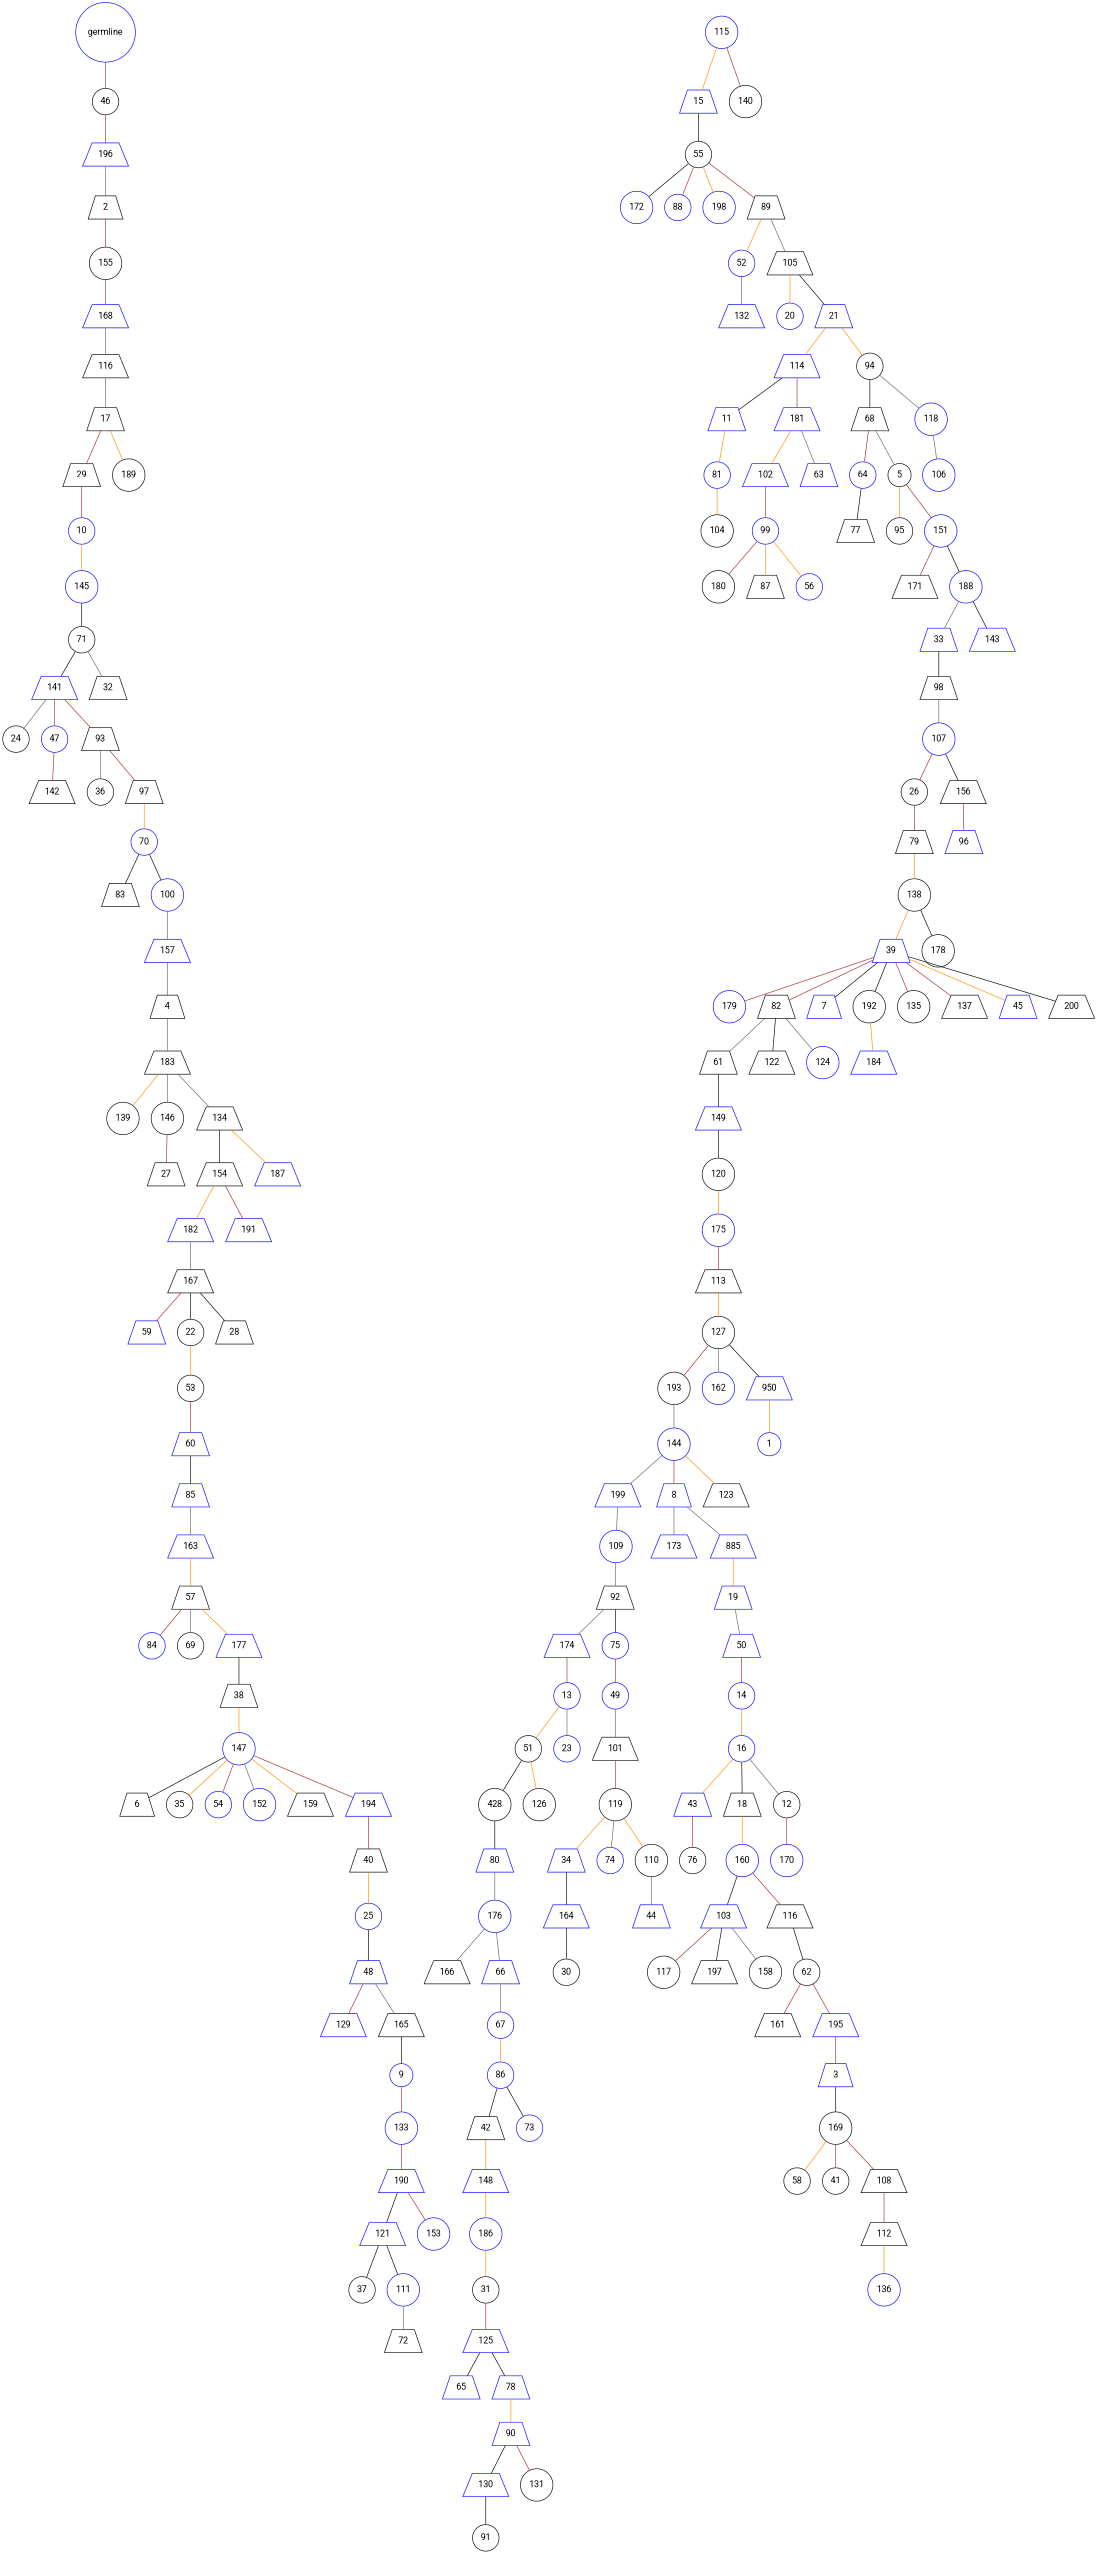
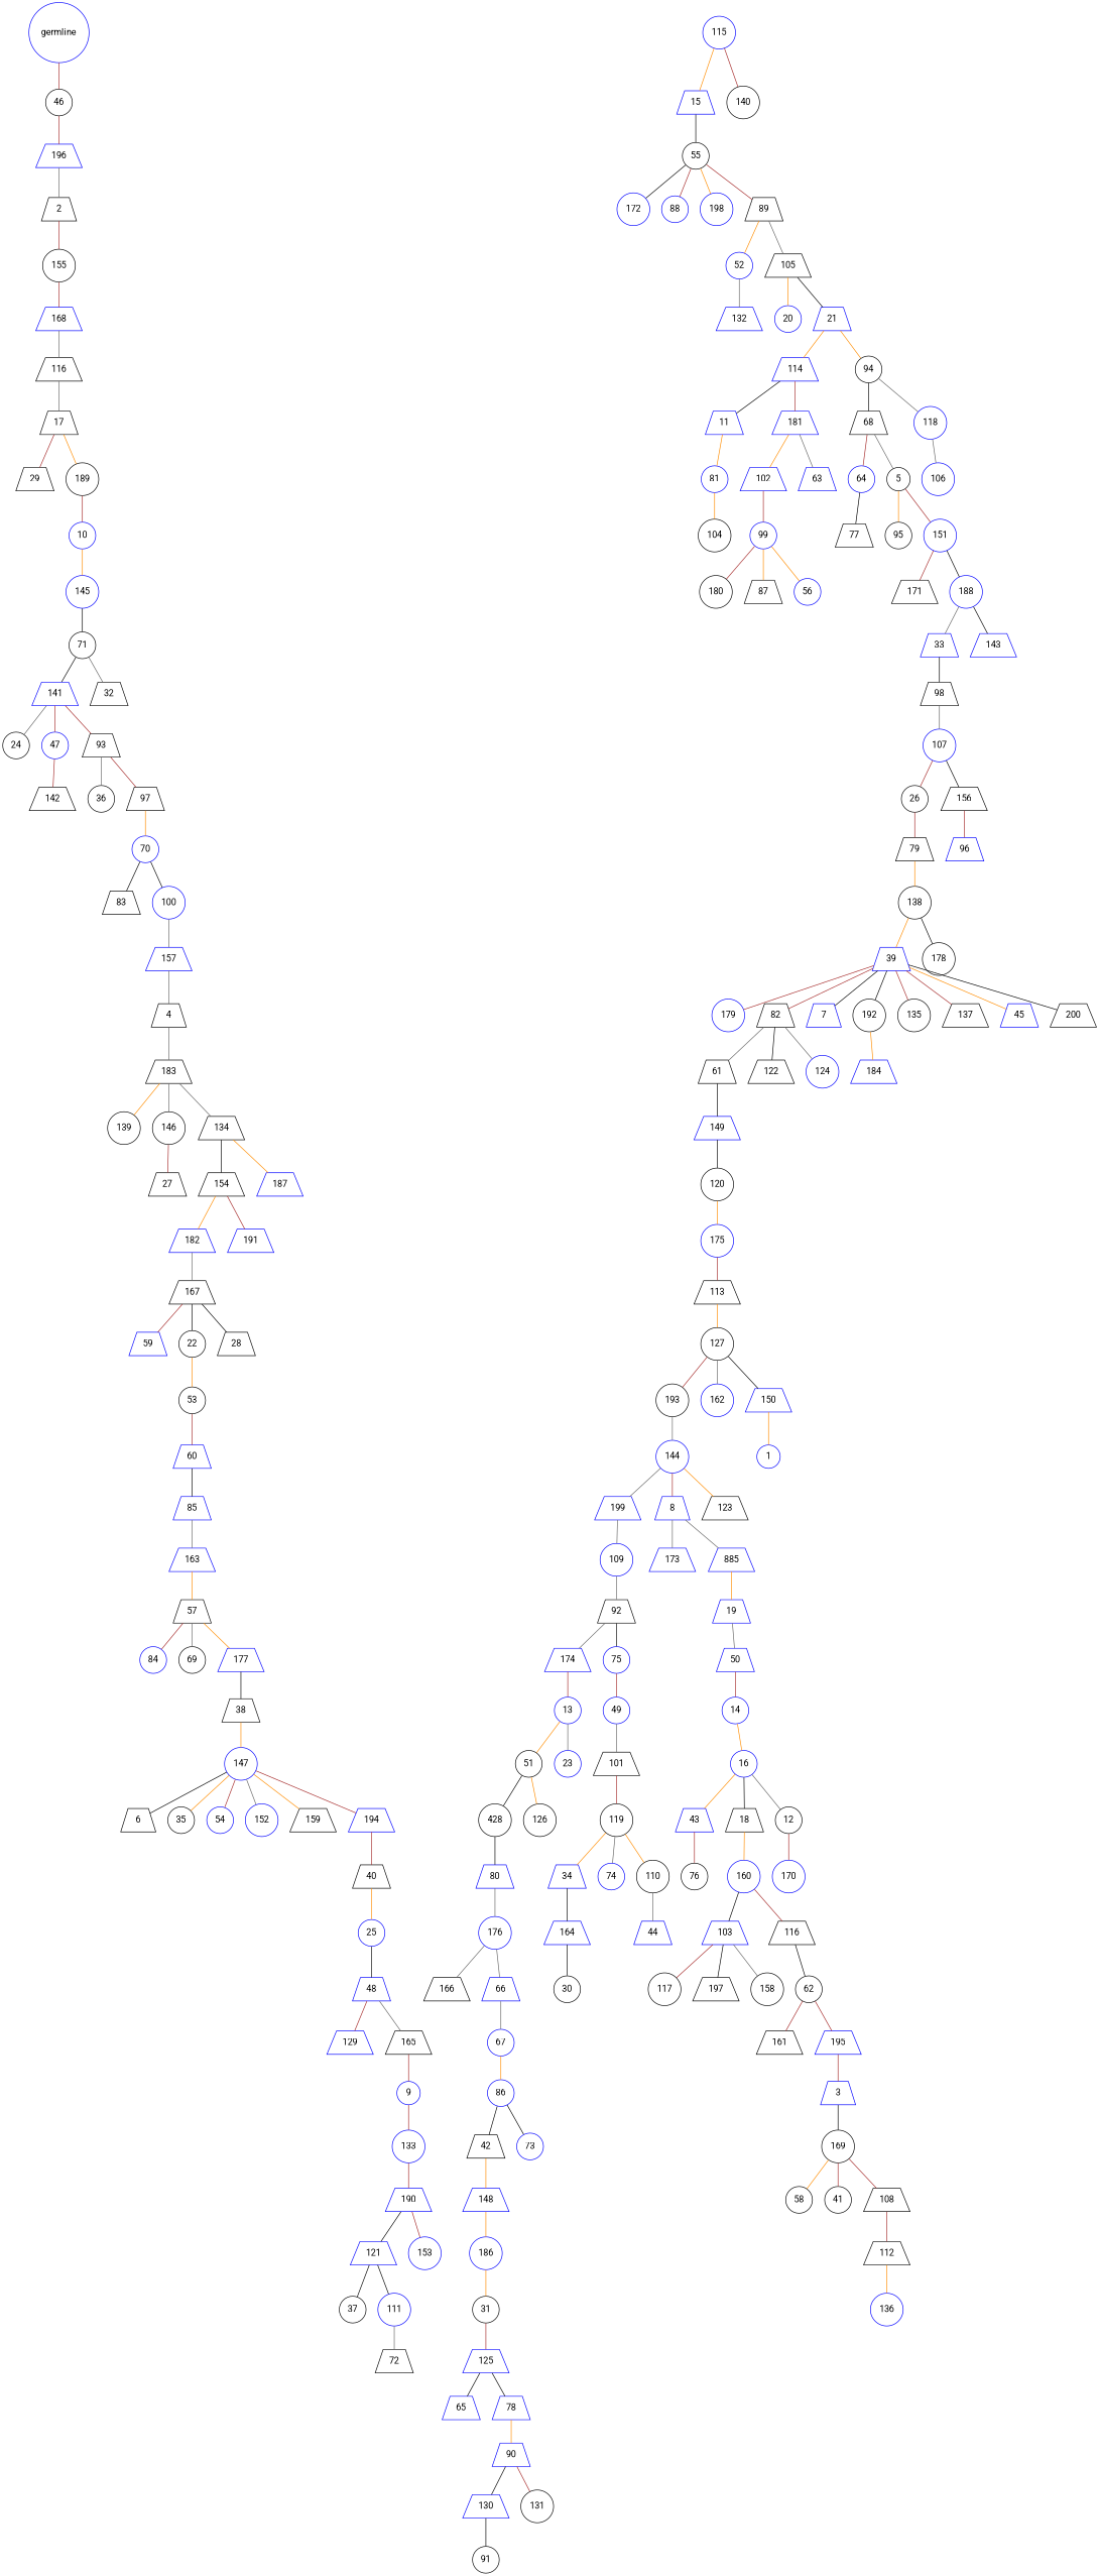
  graph {
    fontname=Roboto
    rankdir=UD
    splines=line
    node [color=blue fontname=Roboto shape=trapezium]
    edge [color=brown fontname=Roboto]
    n1 [label=germline shape=circle]
    n2 [color=black label=46 shape=circle]
    n3 [label=196]
    n4 [color=black label=2]
    n5 [color=black label=155 shape=circle]
    n6 [label=168]
    n7 [color=black label=116]
    n8 [color=black label=17]
    n9 [color=black label=29]
    n10 [color=black label=189 shape=circle]
    n11 [label=10 shape=circle]
    n12 [label=145 shape=circle]
    n13 [color=black label=71 shape=circle]
    n14 [label=141]
    n15 [color=black label=32]
    n16 [color=black label=24 shape=circle]
    n17 [label=47 shape=circle]
    n18 [color=black label=93]
    n19 [color=black label=142]
    n20 [color=black label=36 shape=circle]
    n21 [color=black label=97]
    n22 [label=70 shape=circle]
    n23 [color=black label=83]
    n24 [label=100 shape=circle]
    n25 [label=157]
    n26 [color=black label=4]
    n27 [color=black label=183]
    n28 [color=black label=139 shape=circle]
    n29 [color=black label=146 shape=circle]
    n30 [color=black label=134]
    n31 [color=black label=27]
    n32 [color=black label=154]
    n33 [label=187]
    n34 [label=182]
    n35 [label=191]
    n36 [color=black label=167]
    n37 [label=59]
    n38 [color=black label=22 shape=circle]
    n39 [color=black label=28]
    n40 [color=black label=53 shape=circle]
    n41 [label=60]
    n42 [label=85]
    n43 [label=163]
    n44 [color=black label=57]
    n45 [label=84 shape=circle]
    n46 [color=black label=69 shape=circle]
    n47 [label=177]
    n48 [color=black label=38]
    n49 [label=147 shape=circle]
    n50 [color=black label=6]
    n51 [color=black label=35 shape=circle]
    n52 [label=54 shape=circle]
    n53 [label=152 shape=circle]
    n54 [color=black label=159]
    n55 [label=194]
    n56 [color=black label=40]
    n57 [label=25 shape=circle]
    n58 [label=48]
    n59 [label=129]
    n60 [color=black label=165]
    n61 [label=9 shape=circle]
    n62 [label=133 shape=circle]
    n63 [label=190]
    n64 [label=121]
    n65 [label=153 shape=circle]
    n66 [color=black label=37 shape=circle]
    n67 [label=111 shape=circle]
    n68 [color=black label=72]
    n69 [label=115 shape=circle]
    n70 [label=15]
    n71 [color=black label=140 shape=circle]
    n72 [color=black label=55 shape=circle]
    n73 [label=172 shape=circle]
    n74 [label=88 shape=circle]
    n75 [label=198 shape=circle]
    n76 [color=black label=89]
    n77 [label=52 shape=circle]
    n78 [color=black label=105]
    n79 [label=132]
    n80 [label=20 shape=circle]
    n81 [label=21]
    n82 [label=114]
    n83 [color=black label=94 shape=circle]
    n84 [label=11]
    n85 [label=181]
    n86 [color=black label=68]
    n87 [label=118 shape=circle]
    n88 [label=81 shape=circle]
    n89 [label=102]
    n90 [label=63]
    n91 [color=black label=104 shape=circle]
    n92 [label=99 shape=circle]
    n93 [color=black label=180 shape=circle]
    n94 [color=black label=87]
    n95 [label=56 shape=circle]
    n96 [label=64 shape=circle]
    n97 [color=black label=5 shape=circle]
    n98 [label=106 shape=circle]
    n99 [color=black label=77]
    n100 [color=black label=95 shape=circle]
    n101 [label=151 shape=circle]
    n102 [color=black label=171]
    n103 [label=188 shape=circle]
    n104 [label=33]
    n105 [label=143]
    n106 [color=black label=98]
    n107 [label=107 shape=circle]
    n108 [color=black label=26 shape=circle]
    n109 [color=black label=156]
    n110 [color=black label=79]
    n111 [label=96]
    n112 [color=black label=138 shape=circle]
    n113 [label=39]
    n114 [color=black label=178 shape=circle]
    n115 [label=179 shape=circle]
    n116 [color=black label=82]
    n117 [label=7]
    n118 [color=black label=192 shape=circle]
    n119 [color=black label=135 shape=circle]
    n120 [color=black label=137]
    n121 [label=45]
    n122 [color=black label=200]
    n123 [color=black label=61]
    n124 [color=black label=122]
    n125 [label=124 shape=circle]
    n126 [label=184]
    n127 [label=149]
    n128 [color=black label=120 shape=circle]
    n129 [label=175 shape=circle]
    n130 [color=black label=113]
    n131 [color=black label=127 shape=circle]
    n132 [color=black label=193 shape=circle]
    n133 [label=162 shape=circle]
-   n134 [label=950]
+   n134 [label=150]
    n135 [label=144 shape=circle]
    n136 [label=1 shape=circle]
    n137 [label=199]
    n138 [label=8]
    n139 [color=black label=123]
    n140 [label=109 shape=circle]
    n141 [label=173]
    n142 [label=885]
    n143 [color=black label=92]
    n144 [label=174]
    n145 [label=75 shape=circle]
    n146 [label=13 shape=circle]
    n147 [label=49 shape=circle]
    n148 [color=black label=51 shape=circle]
    n149 [label=23 shape=circle]
    n150 [color=black label=428 shape=circle]
    n151 [color=black label=126 shape=circle]
    n152 [label=80]
    n153 [label=176 shape=circle]
    n154 [color=black label=166]
    n155 [label=66]
    n156 [label=67 shape=circle]
    n157 [label=86 shape=circle]
    n158 [color=black label=42]
    n159 [label=73 shape=circle]
    n160 [label=148]
    n161 [label=186 shape=circle]
    n162 [color=black label=31 shape=circle]
    n163 [label=125]
    n164 [label=65]
    n165 [label=78]
    n166 [label=90]
    n167 [label=130]
    n168 [color=black label=131 shape=circle]
    n169 [color=black label=91 shape=circle]
    n170 [color=black label=101]
    n171 [color=black label=119 shape=circle]
    n172 [label=34]
    n173 [label=74 shape=circle]
    n174 [color=black label=110 shape=circle]
    n175 [label=164]
    n176 [label=44]
    n177 [color=black label=30 shape=circle]
    n178 [label=19]
    n179 [label=50]
    n180 [label=14 shape=circle]
    n181 [label=16 shape=circle]
    n182 [label=43]
    n183 [color=black label=18]
    n184 [color=black label=12 shape=circle]
    n185 [color=black label=76 shape=circle]
    n186 [label=160 shape=circle]
    n187 [label=170 shape=circle]
    n188 [label=103]
    n189 [color=black label=116]
    n190 [color=black label=117 shape=circle]
    n191 [color=black label=197]
    n192 [color=black label=158 shape=circle]
    n193 [color=black label=62 shape=circle]
    n194 [color=black label=161]
    n195 [label=195]
    n196 [label=3]
    n197 [color=black label=169 shape=circle]
    n198 [color=black label=58 shape=circle]
    n199 [color=black label=41 shape=circle]
    n200 [color=black label=108]
    n201 [color=black label=112]
    n202 [label=136 shape=circle]
    n1 -- n2
    n2 -- n3
    n3 -- n4 [color=gray40]
    n4 -- n5
    n5 -- n6
    n6 -- n7 [color=gray40]
    n7 -- n8 [color=gray40]
    n8 -- n9
    n8 -- n10 [color=darkorange]
-   n9 -- n11
+   n10 -- n11
    n11 -- n12 [color=darkorange]
    n12 -- n13 [color=black]
    n13 -- n14 [color=black]
    n13 -- n15 [color=gray40]
    n14 -- n16 [color=gray40]
    n14 -- n17
    n14 -- n18
    n17 -- n19
    n18 -- n20 [color=gray40]
    n18 -- n21
    n21 -- n22 [color=darkorange]
    n22 -- n23 [color=black]
    n22 -- n24 [color=black]
    n24 -- n25 [color=gray40]
    n25 -- n26 [color=gray40]
    n26 -- n27 [color=gray40]
    n27 -- n28 [color=darkorange]
    n27 -- n29 [color=gray40]
    n27 -- n30 [color=gray40]
    n29 -- n31
    n30 -- n32 [color=black]
    n30 -- n33 [color=darkorange]
    n32 -- n34 [color=darkorange]
    n32 -- n35
    n34 -- n36 [color=gray40]
    n36 -- n37
    n36 -- n38 [color=black]
    n36 -- n39 [color=black]
    n38 -- n40 [color=darkorange]
    n40 -- n41
    n41 -- n42 [color=black]
    n42 -- n43 [color=gray40]
    n43 -- n44 [color=darkorange]
    n44 -- n45
    n44 -- n46 [color=gray40]
    n44 -- n47 [color=darkorange]
    n47 -- n48 [color=black]
    n48 -- n49 [color=darkorange]
    n49 -- n50 [color=black]
    n49 -- n51 [color=darkorange]
    n49 -- n52
    n49 -- n53 [color=gray40]
    n49 -- n54 [color=darkorange]
    n49 -- n55
    n55 -- n56
    n56 -- n57 [color=darkorange]
    n57 -- n58 [color=black]
    n58 -- n59
    n58 -- n60 [color=gray40]
-   n60 -- n61 [color=black]
+   n60 -- n61
    n61 -- n62
    n62 -- n63
    n63 -- n64 [color=black]
    n63 -- n65
    n64 -- n66 [color=black]
    n64 -- n67 [color=black]
    n67 -- n68 [color=gray40]
    n69 -- n70 [color=darkorange]
    n69 -- n71
    n70 -- n72 [color=black]
    n72 -- n73 [color=black]
    n72 -- n74
    n72 -- n75 [color=darkorange]
    n72 -- n76
    n76 -- n77 [color=darkorange]
    n76 -- n78 [color=gray40]
    n77 -- n79 [color=gray40]
    n78 -- n80 [color=darkorange]
    n78 -- n81 [color=black]
    n81 -- n82 [color=darkorange]
    n81 -- n83 [color=darkorange]
    n82 -- n84 [color=black]
    n82 -- n85
    n83 -- n86 [color=black]
    n83 -- n87 [color=gray40]
    n84 -- n88 [color=darkorange]
    n85 -- n89 [color=darkorange]
    n85 -- n90 [color=gray40]
    n86 -- n96
    n86 -- n97 [color=gray40]
    n87 -- n98 [color=gray40]
    n88 -- n91 [color=darkorange]
    n89 -- n92
    n92 -- n93
    n92 -- n94 [color=darkorange]
    n92 -- n95 [color=darkorange]
    n96 -- n99 [color=black]
    n97 -- n100 [color=darkorange]
    n97 -- n101
    n101 -- n102
    n101 -- n103 [color=black]
    n103 -- n104 [color=gray40]
    n103 -- n105 [color=black]
    n104 -- n106 [color=black]
    n106 -- n107 [color=gray40]
    n107 -- n108
    n107 -- n109 [color=black]
    n108 -- n110
    n109 -- n111
    n110 -- n112 [color=darkorange]
    n112 -- n113 [color=darkorange]
    n112 -- n114 [color=black]
    n113 -- n115
    n113 -- n116
    n113 -- n117 [color=black]
    n113 -- n118 [color=black]
    n113 -- n119
    n113 -- n120
    n113 -- n121 [color=darkorange]
    n113 -- n122 [color=black]
    n116 -- n123 [color=gray40]
    n116 -- n124 [color=black]
    n116 -- n125 [color=gray40]
    n118 -- n126 [color=darkorange]
    n123 -- n127 [color=black]
    n127 -- n128 [color=black]
    n128 -- n129 [color=darkorange]
    n129 -- n130
    n130 -- n131 [color=darkorange]
    n131 -- n132
    n131 -- n133 [color=gray40]
    n131 -- n134 [color=black]
    n132 -- n135 [color=gray40]
    n134 -- n136 [color=darkorange]
    n135 -- n137 [color=gray40]
    n135 -- n138
    n135 -- n139 [color=darkorange]
    n137 -- n140 [color=gray40]
    n138 -- n141 [color=gray40]
    n138 -- n142 [color=gray40]
    n140 -- n143 [color=gray40]
    n142 -- n178 [color=darkorange]
    n143 -- n144 [color=gray40]
    n143 -- n145 [color=black]
    n144 -- n146
    n145 -- n147
    n146 -- n148 [color=darkorange]
    n146 -- n149 [color=gray40]
    n147 -- n170 [color=gray40]
    n148 -- n150 [color=black]
    n148 -- n151 [color=darkorange]
    n150 -- n152 [color=black]
    n152 -- n153 [color=gray40]
    n153 -- n154 [color=gray40]
    n153 -- n155 [color=gray40]
    n155 -- n156 [color=gray40]
    n156 -- n157 [color=darkorange]
    n157 -- n158 [color=black]
    n157 -- n159 [color=black]
    n158 -- n160 [color=darkorange]
    n160 -- n161 [color=darkorange]
    n161 -- n162 [color=darkorange]
    n162 -- n163
    n163 -- n164 [color=black]
    n163 -- n165 [color=black]
    n165 -- n166 [color=darkorange]
    n166 -- n167 [color=black]
    n166 -- n168
    n167 -- n169 [color=black]
    n170 -- n171
    n171 -- n172 [color=darkorange]
    n171 -- n173 [color=gray40]
    n171 -- n174 [color=darkorange]
    n172 -- n175 [color=black]
    n174 -- n176 [color=gray40]
    n175 -- n177 [color=black]
    n178 -- n179 [color=gray40]
    n179 -- n180
    n180 -- n181 [color=darkorange]
    n181 -- n182 [color=darkorange]
    n181 -- n183 [color=black]
    n181 -- n184 [color=gray40]
    n182 -- n185
    n183 -- n186 [color=darkorange]
    n184 -- n187
    n186 -- n188 [color=black]
    n186 -- n189
    n188 -- n190
    n188 -- n191 [color=black]
    n188 -- n192 [color=gray40]
    n189 -- n193 [color=black]
    n193 -- n194
    n193 -- n195
    n195 -- n196
    n196 -- n197 [color=black]
    n197 -- n198 [color=darkorange]
    n197 -- n199
    n197 -- n200
    n200 -- n201
    n201 -- n202 [color=darkorange]
  }
